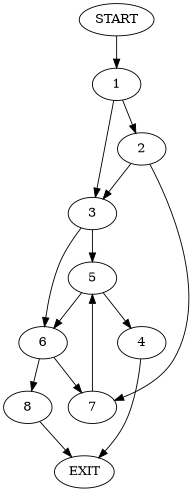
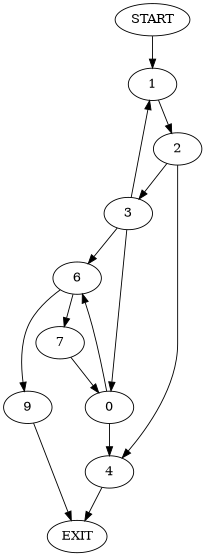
  digraph {
    n1 [label=START]
    1
    2
    3
    n5 [label=EXIT]
    4
-   5
+   5 [label=0]
    6
    7
-   8
+   8 [label=9]
    n1 -> 1
    1 -> 2
-   1 -> 3
+   3 -> 1
    2 -> 3
-   2 -> 7
+   2 -> 4
    3 -> 5
    3 -> 6
    4 -> n5
    5 -> 4
    5 -> 6
    6 -> 7
    6 -> 8
    7 -> 5
    8 -> n5
  }
